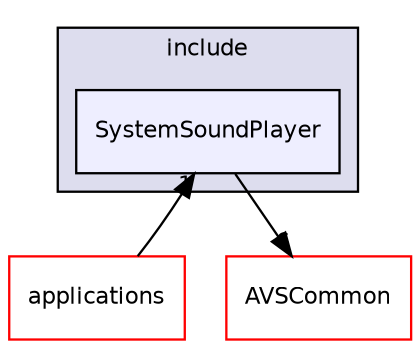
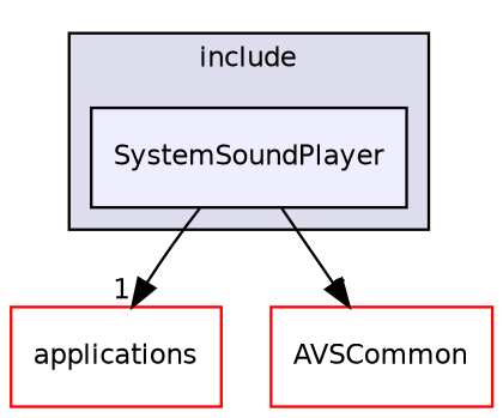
  digraph {
    compound=true
    node [fillcolor=white fontname=Helvetica fontsize=10 shape=box style=filled color=red]
    edge [labeldistance=1.5 labelfontname=Helvetica labelfontsize=10]
    n1 [fillcolor="#eeeeff" label=SystemSoundPlayer pencolor=black color=""]
    n2 [label=applications]
    n3 [label=AVSCommon]
    subgraph cluster_1 {
      bgcolor="#ddddee"
      fontname=Helvetica
      fontsize=10
      label=include
      pencolor=black
      n1
    }
-   n2 -> n1 [headlabel=1]
+   n1 -> n2 [headlabel=1]
    n1 -> n3 [headlabel=6]
  }
